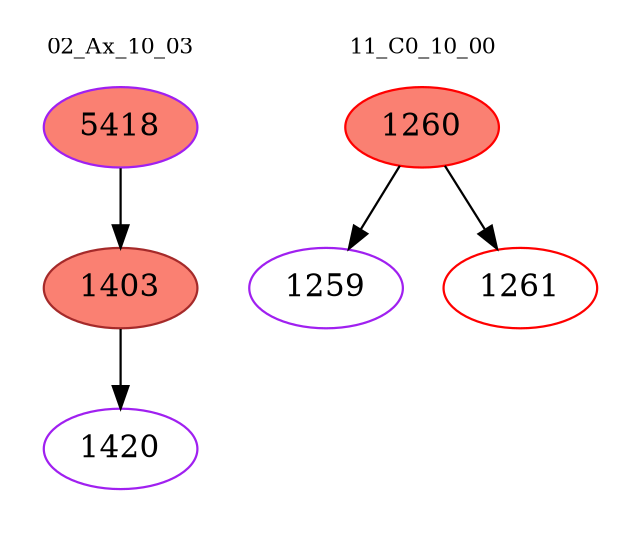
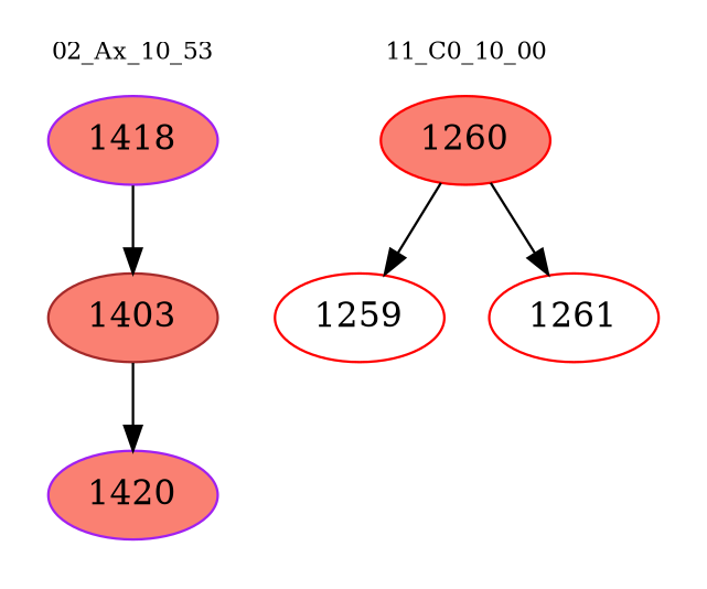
  digraph {
    node [color=red fillcolor=salmon style=filled]
    edge [color=black]
-   n1 [color=purple label=5418]
+   n1 [color=purple label=1418]
    n2 [color=brown label=1403]
-   n3 [color=purple fillcolor=white label=1420]
+   n3 [color=purple label=1420]
    n4 [label=1260]
-   n5 [color=purple fillcolor=white label=1259]
+   n5 [fillcolor=white label=1259]
    n6 [fillcolor=white label=1261]
    subgraph cluster_1 {
      color=white
      fontsize=10
-     label="02_Ax_10_03"
+     label="02_Ax_10_53"
      n1
      n2
      n3
    }
    subgraph cluster_2 {
      color=white
      fontsize=10
      label="11_C0_10_00"
      n4
      n5
      n6
    }
    n1 -> n2
    n2 -> n3
    n4 -> n5
    n4 -> n6
  }
